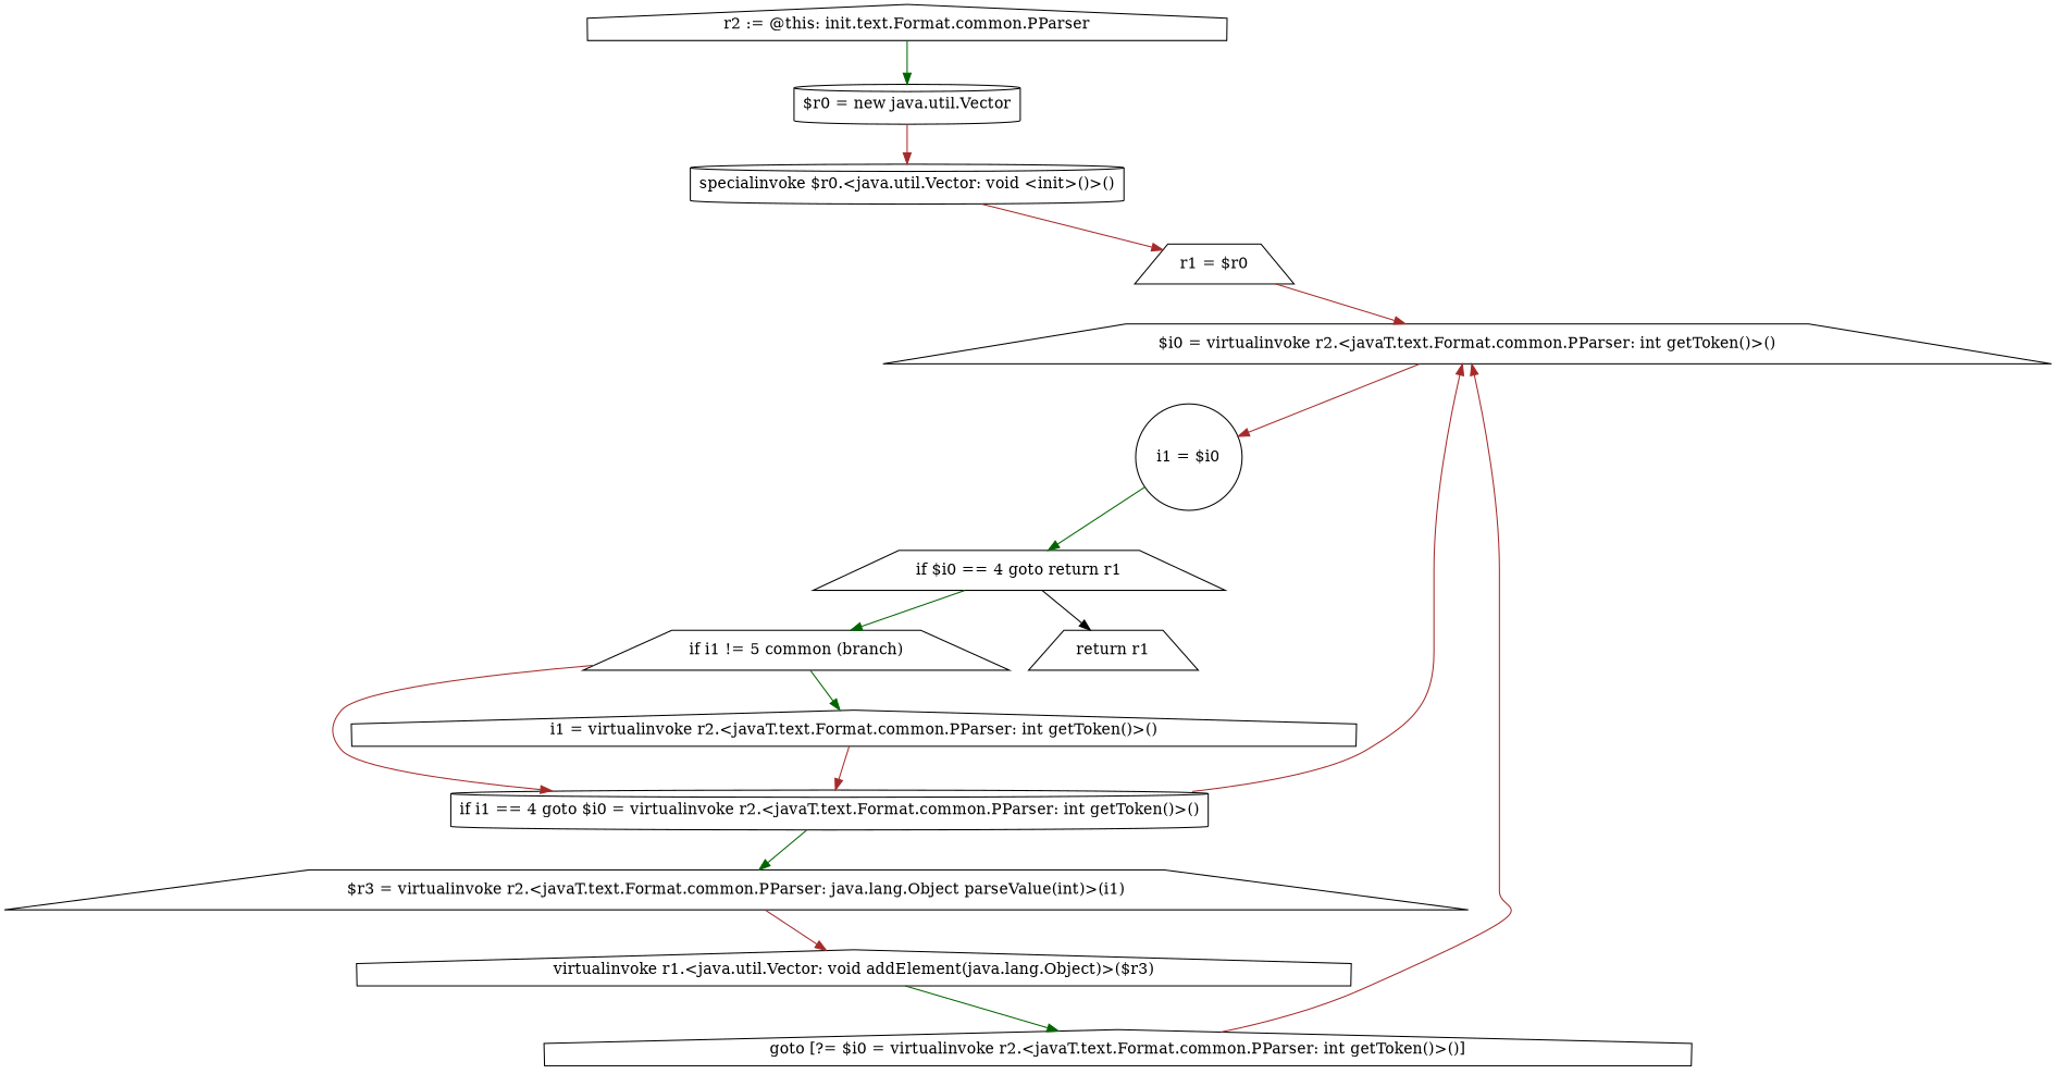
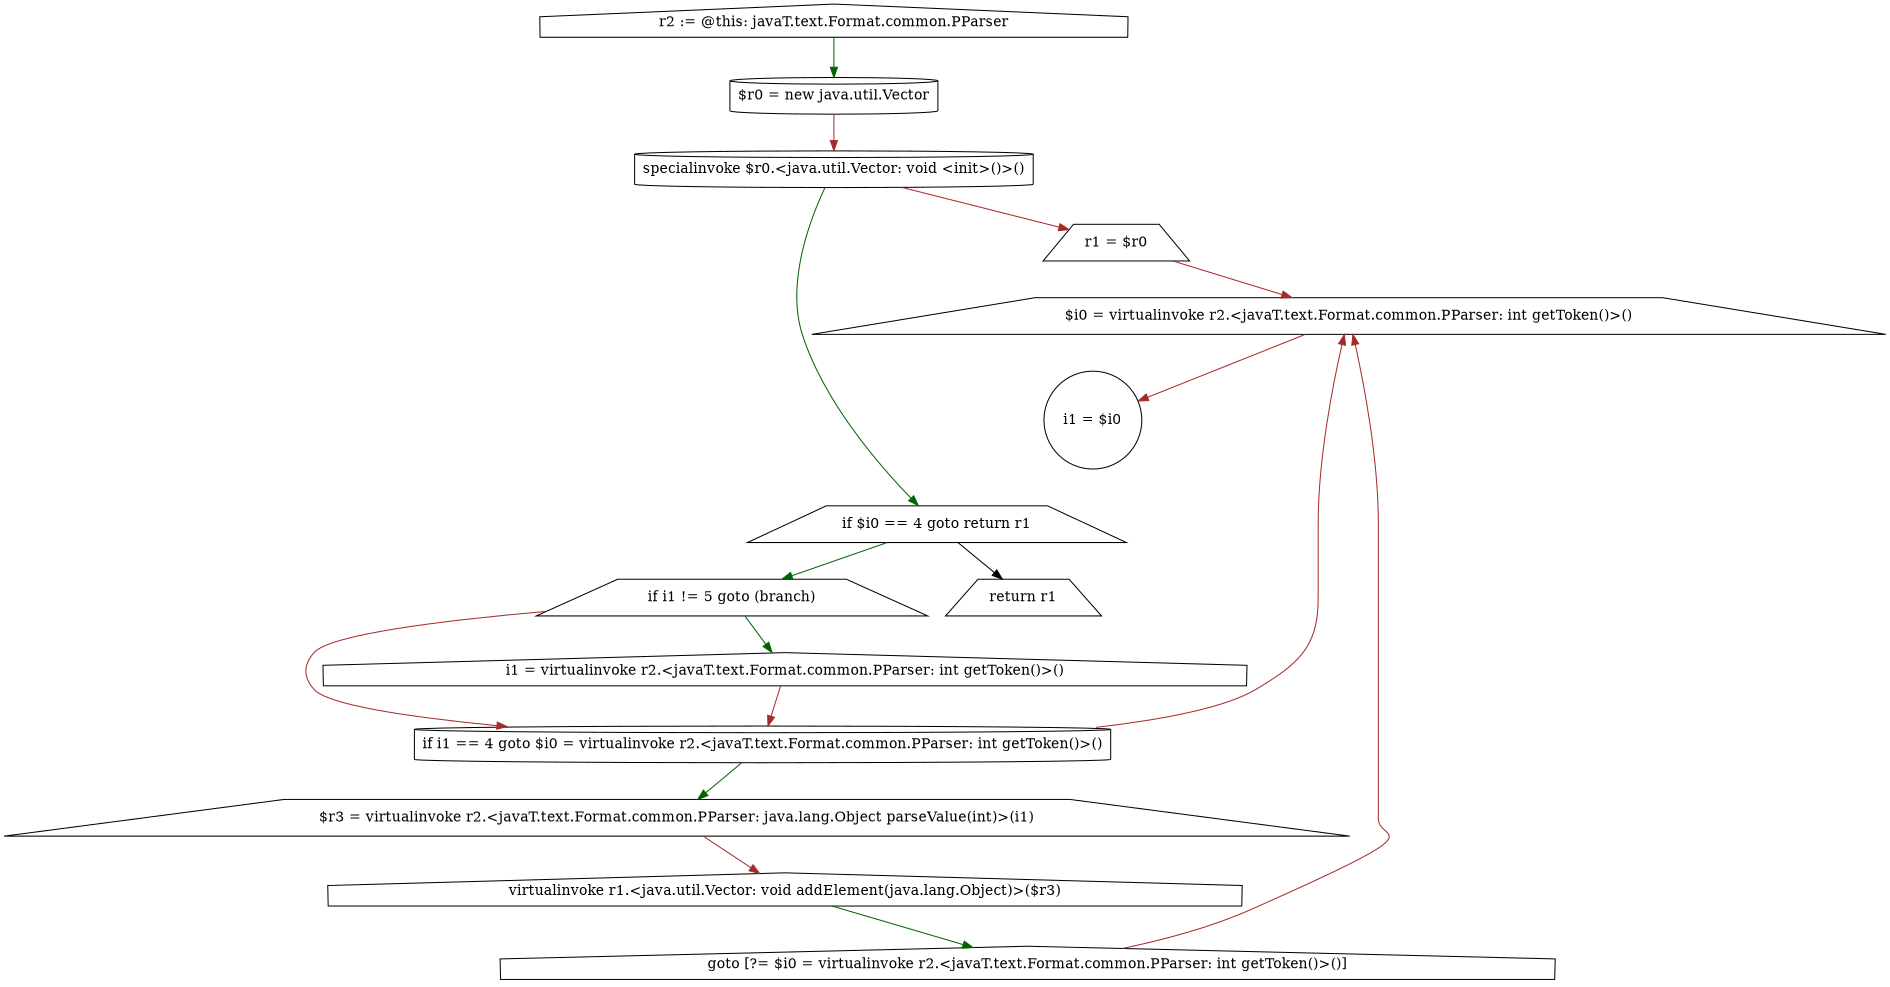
  digraph {
    node [shape=trapezium]
    edge [color=brown]
-   "r2 := @this: javaT.text.Format.common.PParser" [shape=house label="r2 := @this: init.text.Format.common.PParser"]
+   "r2 := @this: javaT.text.Format.common.PParser" [shape=house]
    "$r0 = new java.util.Vector" [shape=cylinder]
    "specialinvoke $r0.<java.util.Vector: void <init>()>()" [shape=cylinder]
    "r1 = $r0"
    "$i0 = virtualinvoke r2.<javaT.text.Format.common.PParser: int getToken()>()"
    "i1 = $i0" [shape=circle]
    "if $i0 == 4 goto return r1"
-   "if i1 != 5 goto (branch)" [label="if i1 != 5 common (branch)"]
+   "if i1 != 5 goto (branch)"
    "return r1"
    "i1 = virtualinvoke r2.<javaT.text.Format.common.PParser: int getToken()>()" [shape=house]
    "if i1 == 4 goto $i0 = virtualinvoke r2.<javaT.text.Format.common.PParser: int getToken()>()" [shape=cylinder]
    "$r3 = virtualinvoke r2.<javaT.text.Format.common.PParser: java.lang.Object parseValue(int)>(i1)"
    "virtualinvoke r1.<java.util.Vector: void addElement(java.lang.Object)>($r3)" [shape=house]
    "goto [?= $i0 = virtualinvoke r2.<javaT.text.Format.common.PParser: int getToken()>()]" [shape=house]
    "r2 := @this: javaT.text.Format.common.PParser" -> "$r0 = new java.util.Vector" [color=darkgreen]
    "$r0 = new java.util.Vector" -> "specialinvoke $r0.<java.util.Vector: void <init>()>()"
    "specialinvoke $r0.<java.util.Vector: void <init>()>()" -> "r1 = $r0"
    "r1 = $r0" -> "$i0 = virtualinvoke r2.<javaT.text.Format.common.PParser: int getToken()>()"
    "$i0 = virtualinvoke r2.<javaT.text.Format.common.PParser: int getToken()>()" -> "i1 = $i0"
-   "i1 = $i0" -> "if $i0 == 4 goto return r1" [color=darkgreen]
+   "specialinvoke $r0.<java.util.Vector: void <init>()>()" -> "if $i0 == 4 goto return r1" [color=darkgreen]
    "if $i0 == 4 goto return r1" -> "if i1 != 5 goto (branch)" [color=darkgreen]
    "if $i0 == 4 goto return r1" -> "return r1" [color=black]
    "if i1 != 5 goto (branch)" -> "i1 = virtualinvoke r2.<javaT.text.Format.common.PParser: int getToken()>()" [color=darkgreen]
    "if i1 != 5 goto (branch)" -> "if i1 == 4 goto $i0 = virtualinvoke r2.<javaT.text.Format.common.PParser: int getToken()>()"
    "i1 = virtualinvoke r2.<javaT.text.Format.common.PParser: int getToken()>()" -> "if i1 == 4 goto $i0 = virtualinvoke r2.<javaT.text.Format.common.PParser: int getToken()>()"
    "if i1 == 4 goto $i0 = virtualinvoke r2.<javaT.text.Format.common.PParser: int getToken()>()" -> "$i0 = virtualinvoke r2.<javaT.text.Format.common.PParser: int getToken()>()"
    "if i1 == 4 goto $i0 = virtualinvoke r2.<javaT.text.Format.common.PParser: int getToken()>()" -> "$r3 = virtualinvoke r2.<javaT.text.Format.common.PParser: java.lang.Object parseValue(int)>(i1)" [color=darkgreen]
    "$r3 = virtualinvoke r2.<javaT.text.Format.common.PParser: java.lang.Object parseValue(int)>(i1)" -> "virtualinvoke r1.<java.util.Vector: void addElement(java.lang.Object)>($r3)"
    "virtualinvoke r1.<java.util.Vector: void addElement(java.lang.Object)>($r3)" -> "goto [?= $i0 = virtualinvoke r2.<javaT.text.Format.common.PParser: int getToken()>()]" [color=darkgreen]
    "goto [?= $i0 = virtualinvoke r2.<javaT.text.Format.common.PParser: int getToken()>()]" -> "$i0 = virtualinvoke r2.<javaT.text.Format.common.PParser: int getToken()>()"
  }
